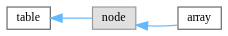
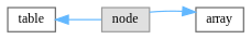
  digraph {
    fontname="Liberation Serif"
    rankdir=LR
    node [color=grey40 fillcolor=white fontname="Liberation Serif" fontsize=10 shape=box style=filled]
    edge [color=steelblue1 dir=back fontname="Liberation Serif" fontsize=10 labelfontname=Helvetica labelfontsize=10 style=solid]
    n1 [color=grey60 fillcolor="#E0E0E0" height=0.2 label="node" width=0.4]
    n2 [height=0.2 label=array width=0.4]
    n3 [height=0.2 label=table width=0.4]
-   n1 -> n2
+   n2 -> n1
    n3 -> n1
  }
